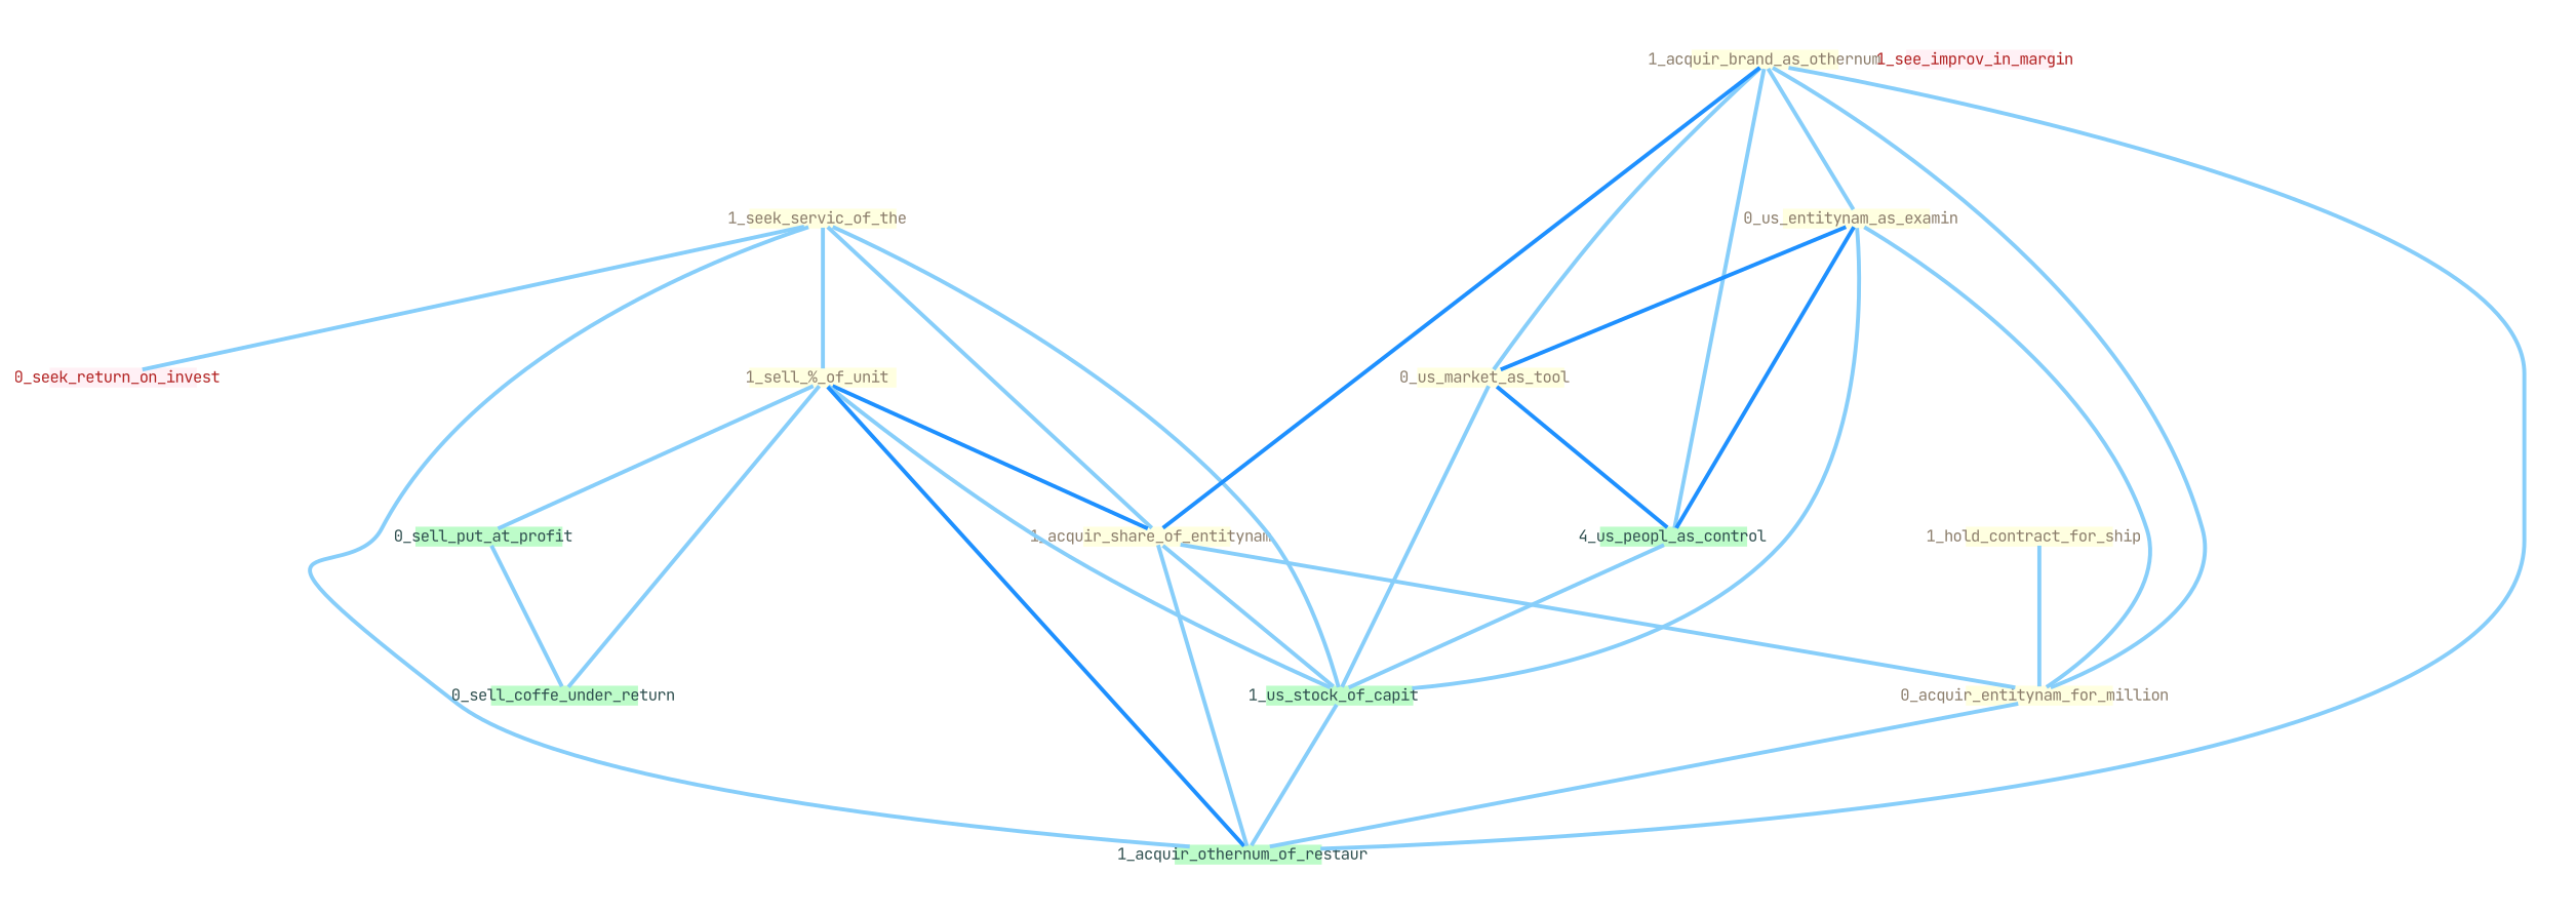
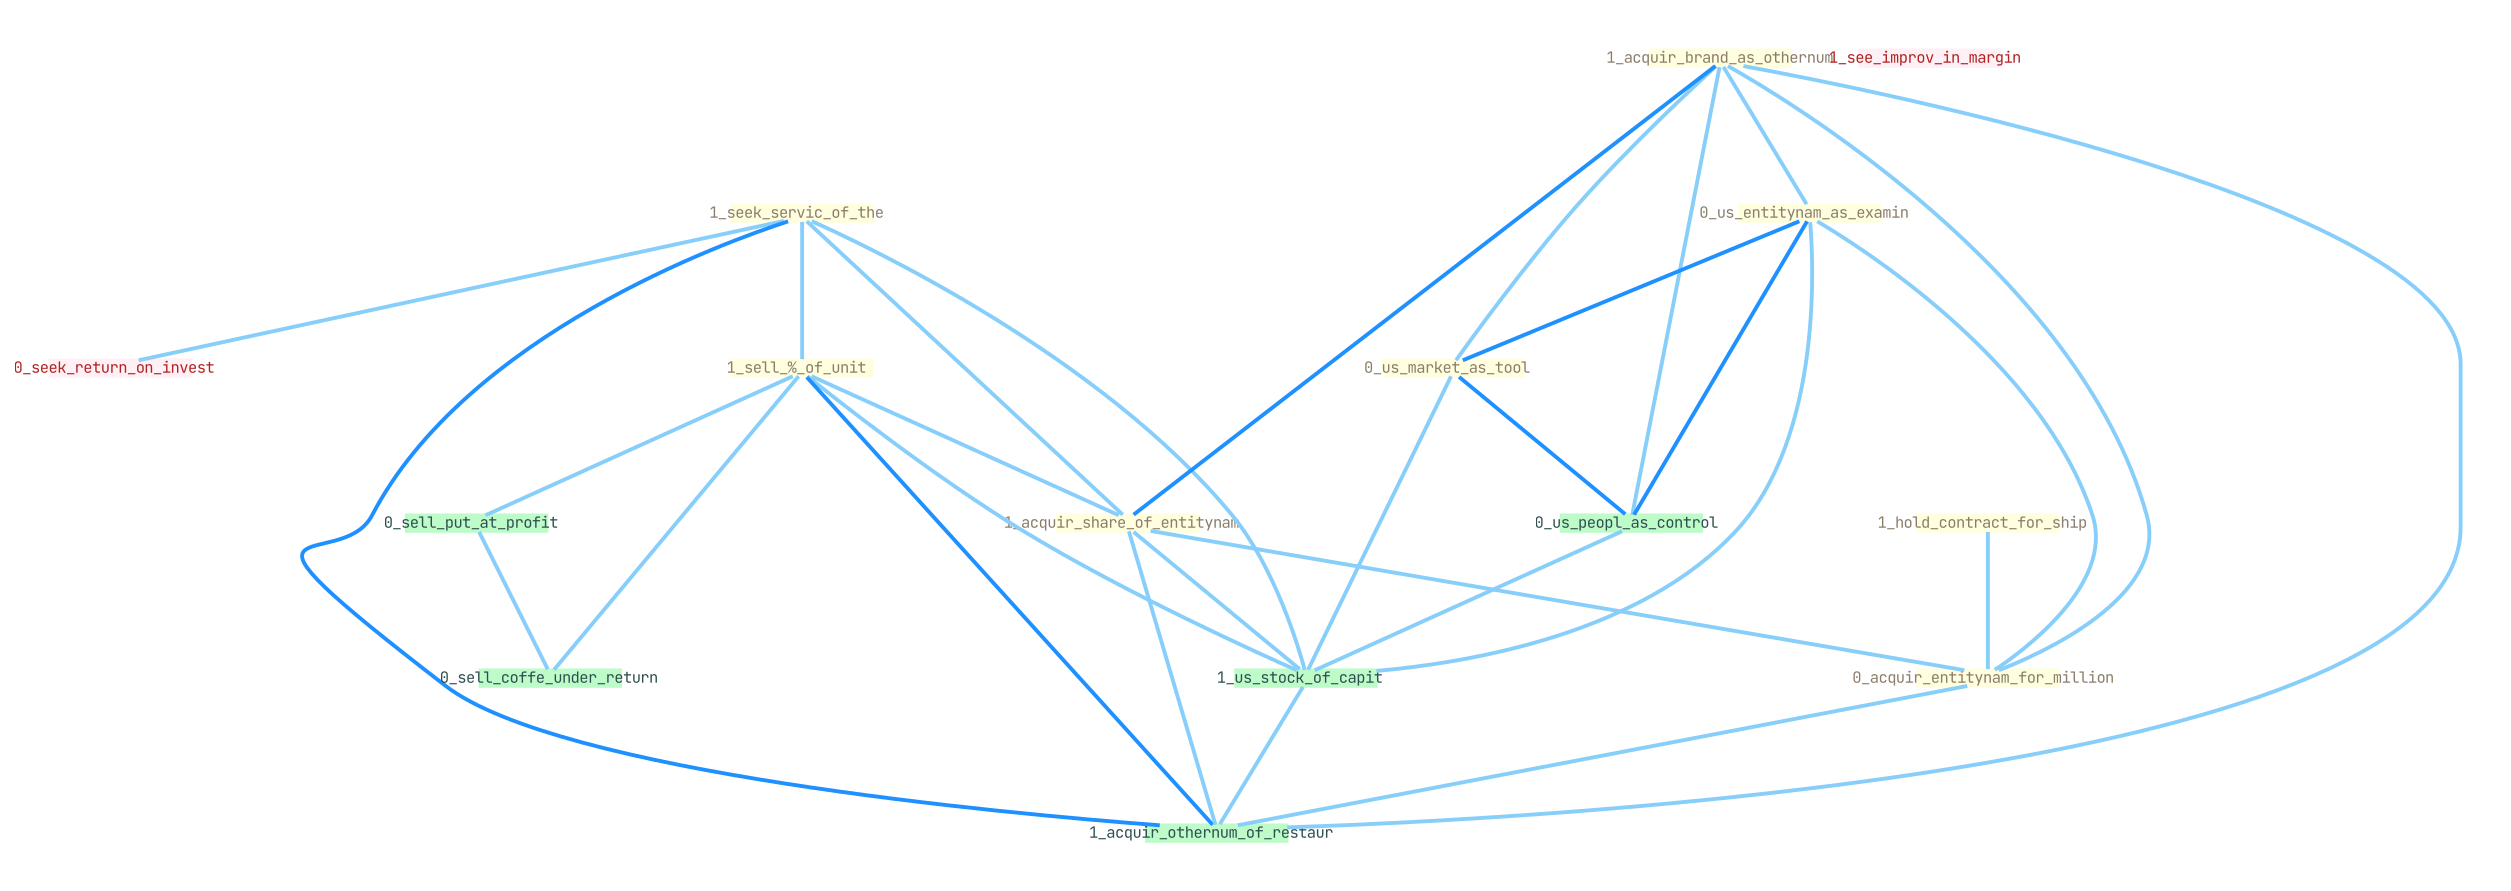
  graph {
    fontname="JetBrains Mono"
    node [color="#ffffe0" fixedsize=true fontcolor="#8b7d6b" fontname="JetBrains Mono" fontsize=4 shape=polygon style=filled]
    edge [color="#87cefa" fontname="JetBrains Mono" w=1]
    "1_seek_servic_of_the " [height=.06 width=.5]
    n2 [height=.06 label="1_acquir_brand_as_othernum" width=.5]
    "1_sell_%_of_unit " [height=.06 width=.5]
    "1_hold_contract_for_ship " [height=.06 width=.5]
    "0_us_entitynam_as_examin " [height=.06 width=.5]
    "0_us_market_as_tool " [height=.06 width=.5]
    "1_acquir_share_of_entitynam " [height=.06 width=.5]
    "0_acquir_entitynam_for_million " [height=.06 width=.5]
    "0_seek_return_on_invest " [color="#fff0f5" fontcolor="#b22222" height=.06 width=.5]
    "1_see_improv_in_margin " [color="#fff0f5" fontcolor="#b22222" height=.06 width=.5]
    "1_us_stock_of_capit " [color="#BDFCC9" fontcolor="#2f4f4f" height=.06 width=.5]
    "1_acquir_othernum_of_restaur " [color="#BDFCC9" fontcolor="#2f4f4f" height=.06 width=.5]
-   "0_us_peopl_as_control " [color="#BDFCC9" fontcolor="#2f4f4f" height=.06 width=.5 label="4_us_peopl_as_control"]
+   "0_us_peopl_as_control " [color="#BDFCC9" fontcolor="#2f4f4f" height=.06 width=.5]
    "0_sell_put_at_profit " [color="#BDFCC9" fontcolor="#2f4f4f" height=.06 width=.5]
    n15 [color="#BDFCC9" fontcolor="#2f4f4f" height=.06 label="0_sell_coffe_under_return" width=.5]
    subgraph sub_1 {
      "1_seek_servic_of_the "
      n2
      "1_sell_%_of_unit "
      "1_hold_contract_for_ship "
      "0_us_entitynam_as_examin "
      "0_us_market_as_tool "
      "1_acquir_share_of_entitynam "
      "0_acquir_entitynam_for_million "
    }
    subgraph sub_2 {
      "0_seek_return_on_invest "
      "1_see_improv_in_margin "
    }
    "1_seek_servic_of_the " -- "1_sell_%_of_unit "
    "1_seek_servic_of_the " -- "1_acquir_share_of_entitynam "
    "1_seek_servic_of_the " -- "0_seek_return_on_invest "
    "1_seek_servic_of_the " -- "1_us_stock_of_capit "
-   "1_seek_servic_of_the " -- "1_acquir_othernum_of_restaur "
+   "1_seek_servic_of_the " -- "1_acquir_othernum_of_restaur " [color="#1e90ff"]
    n2 -- "0_us_entitynam_as_examin "
    n2 -- "0_us_market_as_tool "
    n2 -- "1_acquir_share_of_entitynam " [color="#1e90ff" w=2]
    n2 -- "0_acquir_entitynam_for_million "
    n2 -- "1_acquir_othernum_of_restaur "
    n2 -- "0_us_peopl_as_control "
-   "1_sell_%_of_unit " -- "1_acquir_share_of_entitynam " [color="#1e90ff"]
+   "1_sell_%_of_unit " -- "1_acquir_share_of_entitynam "
    "1_sell_%_of_unit " -- "1_us_stock_of_capit "
    "1_sell_%_of_unit " -- "1_acquir_othernum_of_restaur " [color="#1e90ff"]
    "1_sell_%_of_unit " -- "0_sell_put_at_profit "
    "1_sell_%_of_unit " -- n15
    "1_hold_contract_for_ship " -- "0_acquir_entitynam_for_million "
    "0_us_entitynam_as_examin " -- "0_us_market_as_tool " [color="#1e90ff" w=2]
    "0_us_entitynam_as_examin " -- "0_acquir_entitynam_for_million "
    "0_us_entitynam_as_examin " -- "1_us_stock_of_capit "
    "0_us_entitynam_as_examin " -- "0_us_peopl_as_control " [color="#1e90ff" w=2]
    "0_us_market_as_tool " -- "1_us_stock_of_capit "
    "0_us_market_as_tool " -- "0_us_peopl_as_control " [color="#1e90ff" w=2]
    "1_acquir_share_of_entitynam " -- "0_acquir_entitynam_for_million "
    "1_acquir_share_of_entitynam " -- "1_us_stock_of_capit "
    "1_acquir_share_of_entitynam " -- "1_acquir_othernum_of_restaur " [w=2]
    "0_acquir_entitynam_for_million " -- "1_acquir_othernum_of_restaur "
    "1_us_stock_of_capit " -- "1_acquir_othernum_of_restaur "
    "0_us_peopl_as_control " -- "1_us_stock_of_capit "
    "0_sell_put_at_profit " -- n15
  }
